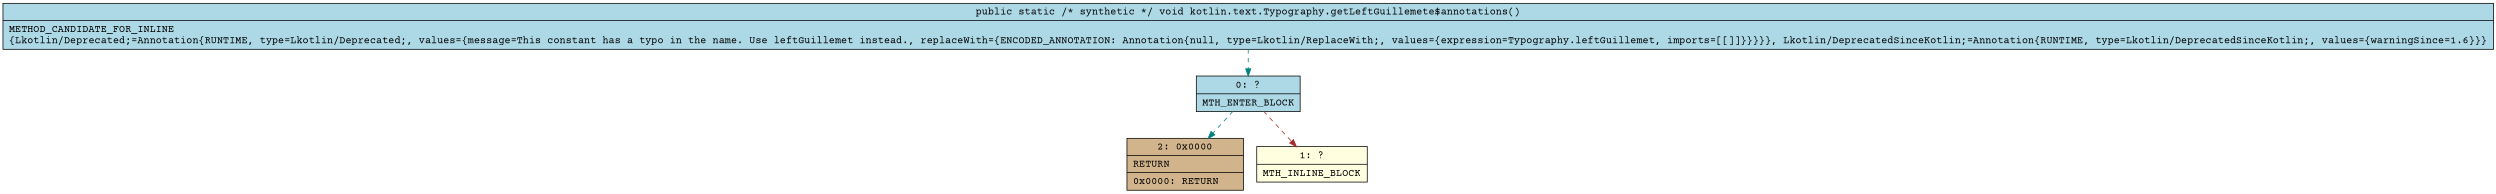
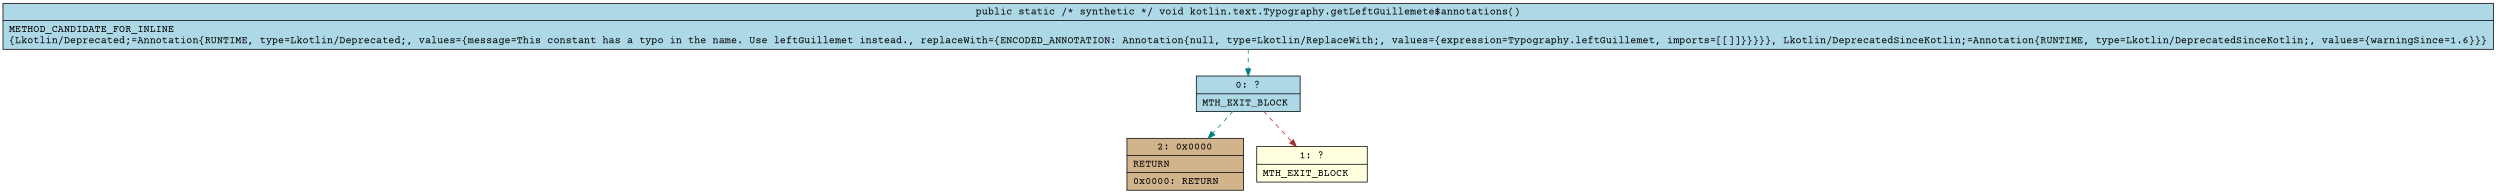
  digraph {
    fontname="Courier Prime"
    node [fillcolor=lightblue fontname="Courier Prime" shape=record style=filled]
    edge [color=teal fontname="Courier Prime" style=dashed]
-   n1 [label="{0\:\ ?|MTH_ENTER_BLOCK\l}"]
+   n1 [label="{0\:\ ?|MTH_EXIT_BLOCK\l}"]
    n2 [fillcolor=tan label="{2\:\ 0x0000|RETURN\l|0x0000: RETURN   \l}"]
-   n3 [fillcolor=lightyellow label="{1\:\ ?|MTH_INLINE_BLOCK\l}"]
+   n3 [fillcolor=lightyellow label="{1\:\ ?|MTH_EXIT_BLOCK\l}"]
    n4 [label="{public static \/* synthetic *\/ void kotlin.text.Typography.getLeftGuillemete$annotations()  | METHOD_CANDIDATE_FOR_INLINE\l\{Lkotlin\/Deprecated;=Annotation\{RUNTIME, type=Lkotlin\/Deprecated;, values=\{message=This constant has a typo in the name. Use leftGuillemet instead., replaceWith=\{ENCODED_ANNOTATION: Annotation\{null, type=Lkotlin\/ReplaceWith;, values=\{expression=Typography.leftGuillemet, imports=[[]]\}\}\}\}\}, Lkotlin\/DeprecatedSinceKotlin;=Annotation\{RUNTIME, type=Lkotlin\/DeprecatedSinceKotlin;, values=\{warningSince=1.6\}\}\}\l}"]
    n1 -> n2
    n1 -> n3 [color=brown]
    n4 -> n1
  }
